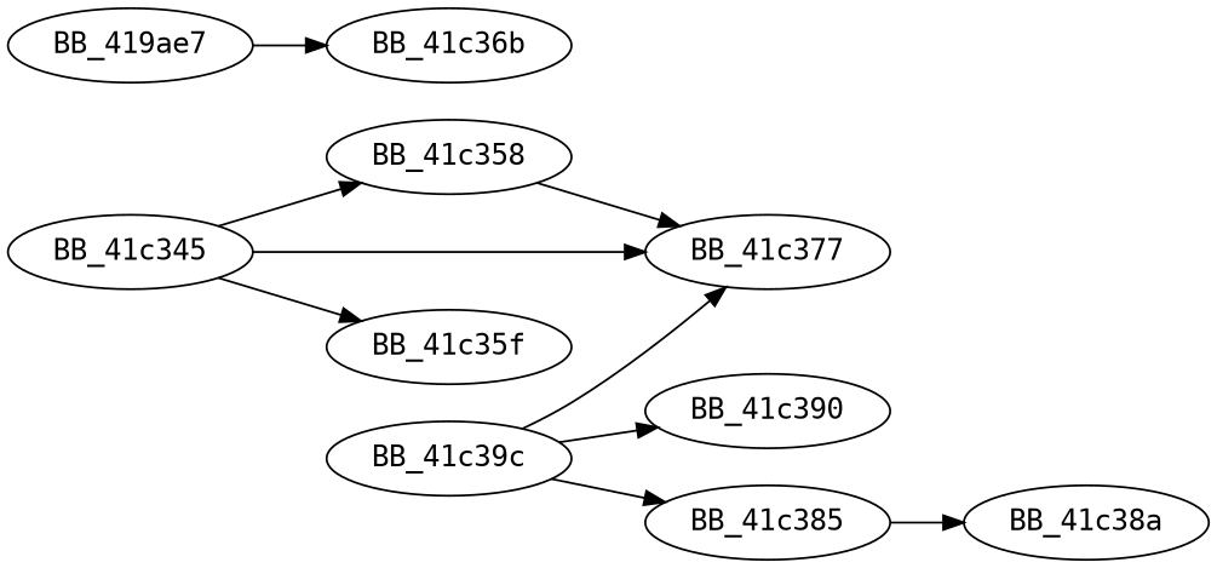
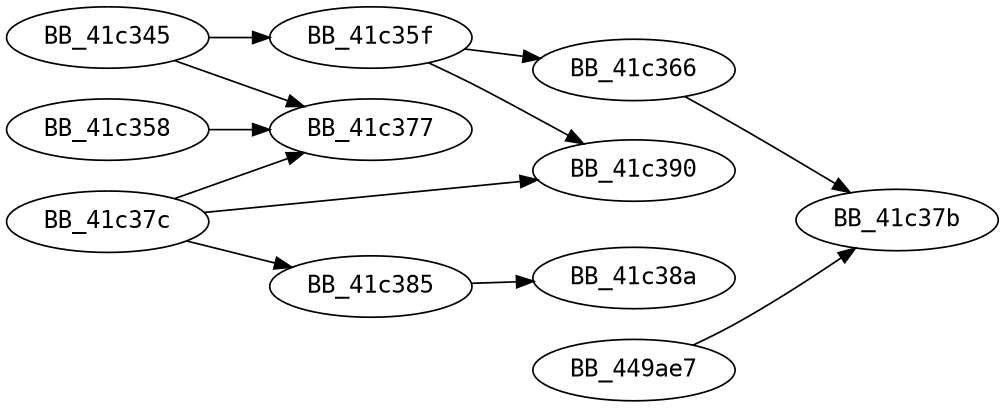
  digraph {
    fontname="DejaVu Sans Mono"
    rankdir=LR
    node [fontname="DejaVu Sans Mono"]
    edge [fontname="DejaVu Sans Mono"]
    BB_41c345
    BB_41c358
    BB_41c377
    BB_41c35f
+   BB_41c366
    BB_41c390
-   BB_41c37c [label=BB_41c39c]
+   BB_41c37c
    BB_41c385
-   BB_41c36b
-   BB_419ae7
+   BB_41c36b [label=BB_41c37b]
+   BB_419ae7 [label=BB_449ae7]
    BB_41c38a
-   BB_41c345 -> BB_41c358
    BB_41c345 -> BB_41c377
    BB_41c345 -> BB_41c35f
    BB_41c358 -> BB_41c377
+   BB_41c35f -> BB_41c366
+   BB_41c35f -> BB_41c390
+   BB_41c366 -> BB_41c36b
    BB_41c37c -> BB_41c377
    BB_41c37c -> BB_41c390
    BB_41c37c -> BB_41c385
    BB_41c385 -> BB_41c38a
    BB_419ae7 -> BB_41c36b
  }
